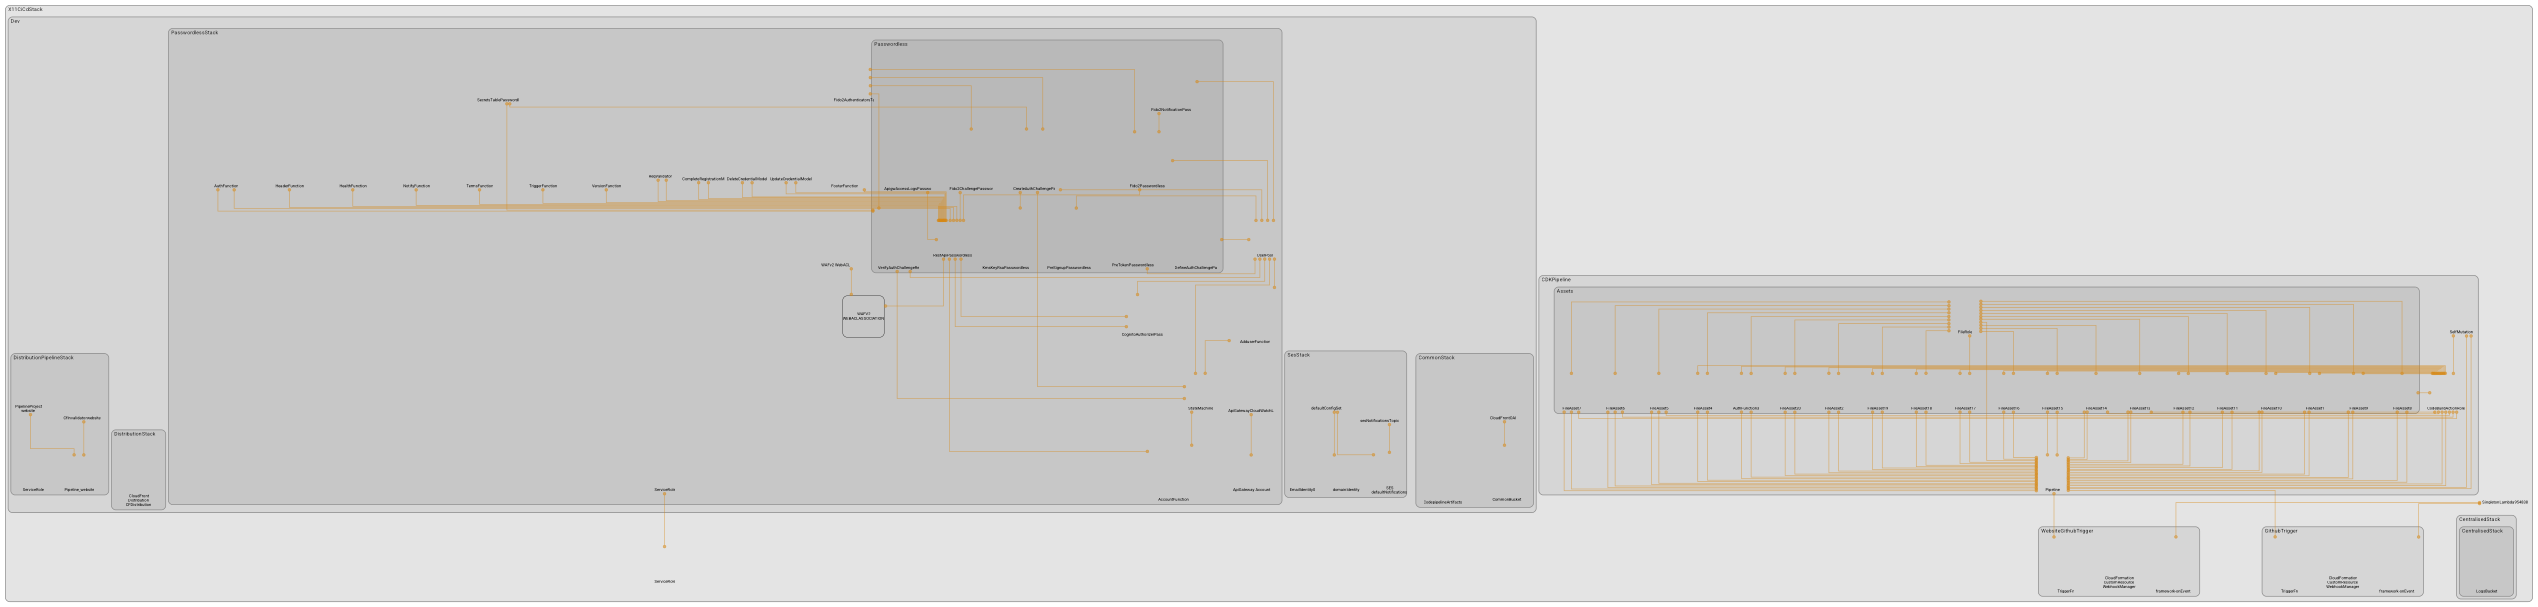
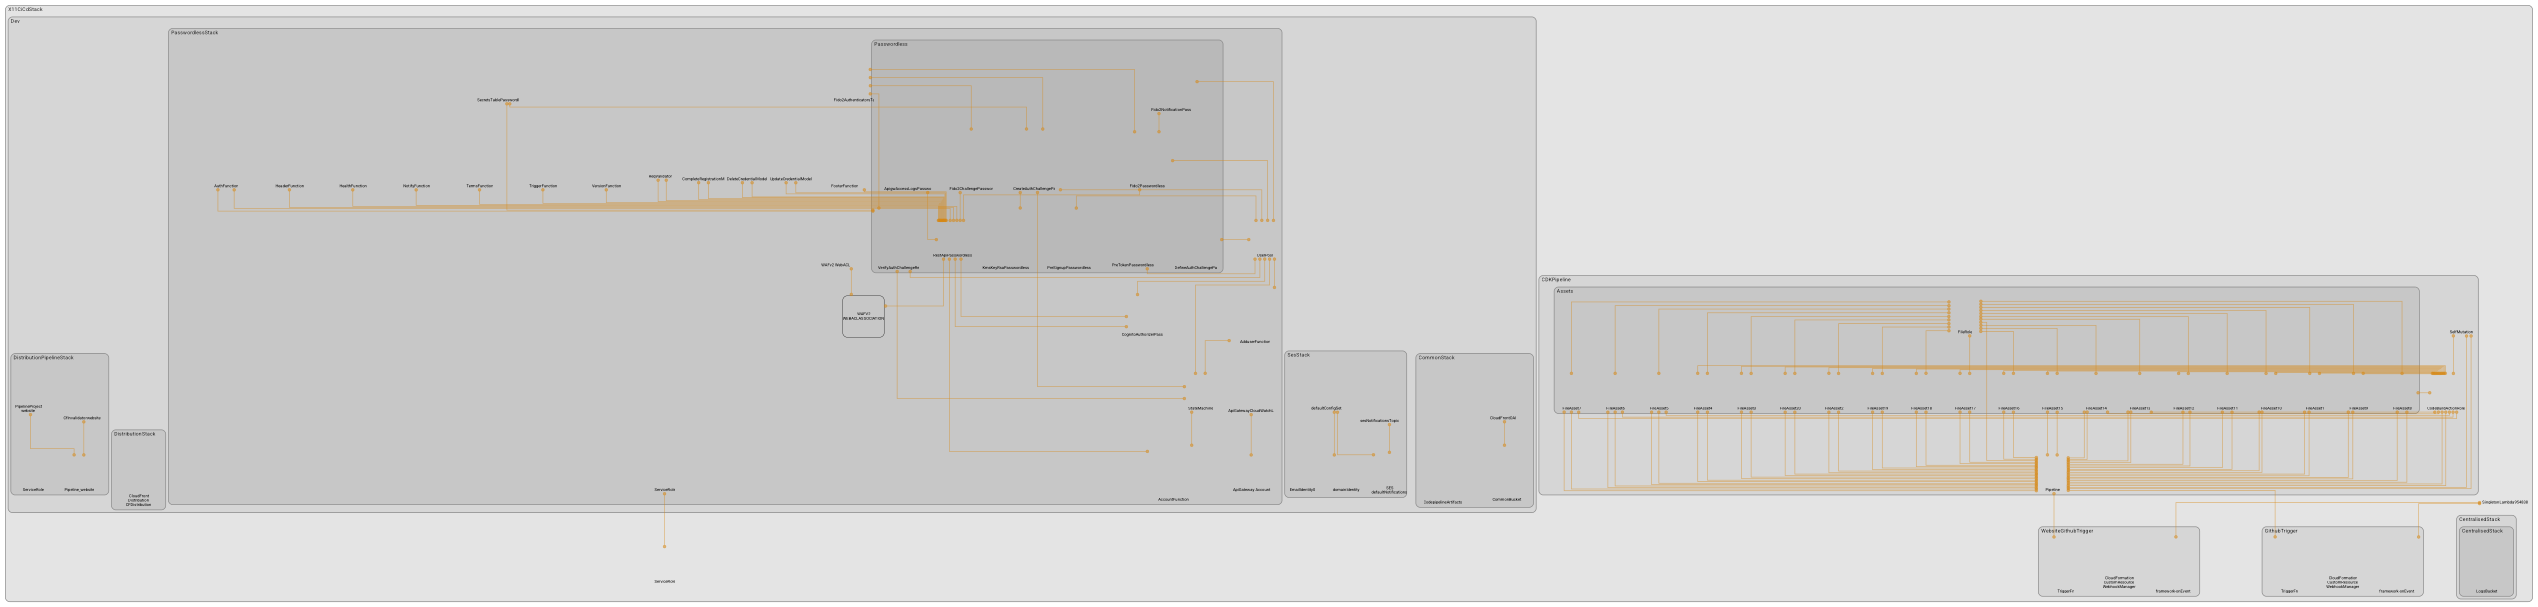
  digraph {
    compound=true
    fontcolor="#222222"
    fontname=Roboto
    fontsize=15
    nodesep=0.60
    rankdir=BT
    ranksep=0.75
    splines=ortho
    node [fixedsize=true fontname=Roboto fontsize=12 labelloc=b margin=8 penwidth=0 shape="node" style=rounded]
    edge [arrowhead=dot arrowtail=dot color="#D5871488" dir=both fontname=Roboto penwidth=2]
    n1 [height=1.466 label=" FileRole" width=1.2]
    n2 [height=1.466 label=" FileAsset1" width=1.2]
    n3 [height=1.466 label=" FileAsset10" width=1.2]
    n4 [height=1.466 label=" FileAsset11" width=1.2]
    n5 [height=1.466 label=" FileAsset12" width=1.2]
    n6 [height=1.466 label=" FileAsset13" width=1.2]
    n7 [height=1.466 label=" FileAsset14" width=1.2]
    n8 [height=1.466 label=" FileAsset15" width=1.2]
    n9 [height=1.466 label=" FileAsset16" width=1.2]
    n10 [height=1.466 label=" FileAsset17" width=1.2]
    n11 [height=1.466 label=" FileAsset18" width=1.2]
    n12 [height=1.466 label=" FileAsset19" width=1.2]
    n13 [height=1.466 label=" FileAsset2" width=1.2]
    n14 [height=1.466 label=" FileAsset20" width=1.2]
-   n15 [height=1.466 label=AuthFunction3 width=1.2]
+   n15 [height=1.466 label=" FileAsset3" width=1.2]
    n16 [height=1.466 label=" FileAsset4" width=1.2]
    n17 [height=1.466 label=" FileAsset5" width=1.2]
    n18 [height=1.466 label=" FileAsset6" width=1.2]
    n19 [height=1.466 label=" FileAsset7" width=1.2]
    n20 [height=1.466 label=" FileAsset8" width=1.2]
    n21 [height=1.466 label=" FileAsset9" width=1.2]
    n22 [height=1.466 label=" Pipeline" width=1.2]
    n23 [height=1.466 label=" CodeBuildActionRole" width=1.2]
    n24 [height=1.466 label=" SelfMutation" width=1.2]
    n25 [height=2.266 label=" LogsBucket" width=2]
    n26 [height=2.266 label=" CommonBucket" width=2]
    n27 [height=2.266 label=" CloudFrontOAI" width=2]
    n28 [height=2.4819999999999998 label="\nCodepipelineArtifacts" width=2]
    n29 [height=2.4819999999999998 label="\nsesNotificationsTopic" width=2]
    n30 [height=1.466 label=" defaultConfigSet" width=1.2]
    n31 [height=1.682 label=" SES\ndefaultNotifications" width=1.2]
    n32 [height=1.466 label=" domainIdentity" width=1.2]
    n33 [height=1.466 label=" EmailIdentity0" width=1.2]
    n34 [height=2.4819999999999998 label="\nKmsKeyRsaPasswordless" width=2]
    n35 [height=2.4819999999999998 label="\nPreSignupPasswordless" width=2]
    n36 [height=2.4819999999999998 label="\nCreateAuthChallengePa" width=2]
    n37 [height=2.4819999999999998 label="\nVerifyAuthChallengeRe" width=2]
    n38 [height=2.4819999999999998 label="\nDefineAuthChallengePa" width=2]
    n39 [height=2.266 label=" PreTokenPasswordless" width=2]
    n40 [height=2.4819999999999998 label="\nFido2NotificationPass" width=2]
    n41 [height=2.266 label=" Fido2Passwordless" width=2]
    n42 [height=2.4819999999999998 label="\nFido2ChallengePasswor" width=2]
    n43 [height=2.4819999999999998 label="\nApigwAccessLogsPasswo" width=2]
    n44 [height=1.466 label=" RestApiPasswordless" width=1.2]
    n45 [height=1.466 label=" UserPool" width=1.2]
    n46 [height=1.682 label="\nSecretsTablePasswordl" width=1.2]
    n47 [height=1.682 label="\nFido2AuthenticatorsTa" width=1.2]
    n48 [height=1.682 label="\nCognitoAuthorizerPass" width=1.2]
    n49 [height=1.682 label="\nApiGatewayCloudWatchL" width=1.2]
    n50 [height=1.466 label=" ApiGateway Account" width=1.2]
    n51 [height=1.466 label=" ReqValidator" width=1.2]
    n52 [height=1.682 label="\nCompleteRegistrationM" width=1.2]
    n53 [height=1.682 label="\nDeleteCredentialModel" width=1.2]
    n54 [height=1.682 label="\nUpdateCredentialModel" width=1.2]
    n55 [height=2.266 label=" WAFv2 WebACL" width=2]
    n56 [height=1.7 label=" WAFV2\nWEBACLASSOCIATION" labelloc=c shape=box width=1.7 penwidth=""]
    n57 [height=2.266 label=" AdduserFunction" width=2]
    n58 [height=1.466 label=" StateMachine" width=1.2]
    n59 [height=2.266 label=" AccountFunction" width=2]
    n60 [height=2.266 label=" AuthFunction" width=2]
    n61 [height=2.266 label=" FooterFunction" width=2]
    n62 [height=2.266 label=" HeaderFunction" width=2]
    n63 [height=2.266 label=" HealthFunction" width=2]
    n64 [height=2.266 label=" NotifyFunction" width=2]
    n65 [height=2.266 label=" TermsFunction" width=2]
    n66 [height=2.266 label=" TriggerFunction" width=2]
    n67 [height=2.266 label=" VersionFunction" width=2]
    n68 [height=1.466 label=" ServiceRole" width=1.2]
    n69 [height=2.6979999999999995 label=" CloudFront\nDistribution\nCFDistribution" width=2]
    n70 [height=1.466 label=" Pipeline_website" width=1.2]
    n71 [height=1.682 label=" PipelineProject\nwebsite" width=1.2]
    n72 [height=2.266 label=" CfInvalidatorwebsite" width=2]
    n73 [height=1.466 label=" ServiceRole" width=1.2]
    n74 [height=2.266 label=" TriggerFn" width=2]
    n75 [height=1.898 label=" CloudFormation\nCustomResource\nWebhookManager" width=1.2]
    n76 [height=2.266 label=" framework-onEvent" width=2]
    n77 [height=2.266 label=" TriggerFn" width=2]
    n78 [height=1.898 label=" CloudFormation\nCustomResource\nWebhookManager" width=1.2]
    n79 [height=2.266 label=" framework-onEvent" width=2]
    n80 [height=2.4819999999999998 label="\nSingletonLambda954838" width=2]
    n81 [height=1.466 label=" ServiceRole" width=1.2]
    subgraph sub_1 {
      subgraph cluster_2 {
        fillcolor="#e4e4e4"
        fontsize=16
        label=X11CiCdStack
        labeljust=l
        labelloc=b
        pencolor="#888888"
        penwidth=2
        style="filled,rounded"
        n80
        n81
        subgraph cluster_3 {
          fillcolor="#d6d6d6"
          fontsize=16
          label=CDKPipeline
          labeljust=l
          labelloc=b
          pencolor="#888888"
          penwidth=2
          style="filled,rounded"
          n22
          n23
          n24
          subgraph cluster_4 {
            fillcolor="#c7c7c7"
            fontsize=16
            label=Assets
            labeljust=l
            labelloc=b
            pencolor="#888888"
            penwidth=2
            style="filled,rounded"
            n1
            n2
            n3
            n4
            n5
            n6
            n7
            n8
            n9
            n10
            n11
            n12
            n13
            n14
            n15
            n16
            n17
            n18
            n19
            n20
            n21
          }
        }
        subgraph cluster_5 {
          fillcolor="#d6d6d6"
          fontsize=16
          label=CentralisedStack
          labeljust=l
          labelloc=b
          pencolor="#888888"
          penwidth=2
          style="filled,rounded"
          subgraph cluster_6 {
            fillcolor="#c7c7c7"
            fontsize=16
            label=CentralisedStack
            labeljust=l
            labelloc=b
            pencolor="#888888"
            penwidth=2
            style="filled,rounded"
            n25
          }
        }
        subgraph cluster_7 {
          fillcolor="#d6d6d6"
          fontsize=16
          label=Dev
          labeljust=l
          labelloc=b
          pencolor="#888888"
          penwidth=2
          style="filled,rounded"
          subgraph cluster_8 {
            fillcolor="#c7c7c7"
            fontsize=16
            label=CommonStack
            labeljust=l
            labelloc=b
            pencolor="#888888"
            penwidth=2
            style="filled,rounded"
            n26
            n27
            n28
          }
          subgraph cluster_9 {
            fillcolor="#c7c7c7"
            fontsize=16
            label=SesStack
            labeljust=l
            labelloc=b
            pencolor="#888888"
            penwidth=2
            style="filled,rounded"
            n29
            n30
            n31
            n32
            n33
          }
          subgraph cluster_10 {
            fillcolor="#c7c7c7"
            fontsize=16
            label=PasswordlessStack
            labeljust=l
            labelloc=b
            pencolor="#888888"
            penwidth=2
            style="filled,rounded"
            n45
            n46
            n47
            n48
            n49
            n50
            n51
            n52
            n53
            n54
            n55
            n56
            n57
            n58
            n59
            n60
            n61
            n62
            n63
            n64
            n65
            n66
            n67
            n68
            subgraph cluster_11 {
              fillcolor="#b9b9b9"
              fontsize=16
              label=Passwordless
              labeljust=l
              labelloc=b
              pencolor="#888888"
              penwidth=2
              style="filled,rounded"
              n34
              n35
              n36
              n37
              n38
              n39
              n40
              n41
              n42
              n43
              n44
            }
          }
          subgraph cluster_12 {
            fillcolor="#c7c7c7"
            fontsize=16
            label=DistributionStack
            labeljust=l
            labelloc=b
            pencolor="#888888"
            penwidth=2
            style="filled,rounded"
            n69
          }
          subgraph cluster_13 {
            fillcolor="#c7c7c7"
            fontsize=16
            label=DistributionPipelineStack
            labeljust=l
            labelloc=b
            pencolor="#888888"
            penwidth=2
            style="filled,rounded"
            n70
            n71
            n72
            n73
          }
        }
        subgraph cluster_14 {
          fillcolor="#d6d6d6"
          fontsize=16
          label=GithubTrigger
          labeljust=l
          labelloc=b
          pencolor="#888888"
          penwidth=2
          style="filled,rounded"
          n74
          n75
          n76
        }
        subgraph cluster_15 {
          fillcolor="#d6d6d6"
          fontsize=16
          label=WebsiteGithubTrigger
          labeljust=l
          labelloc=b
          pencolor="#888888"
          penwidth=2
          style="filled,rounded"
          n77
          n78
          n79
        }
      }
    }
    n1 -> n22
    n2 -> n1
    n2 -> n22
    n3 -> n1
    n3 -> n22
    n4 -> n1
    n4 -> n22
    n5 -> n1
    n5 -> n22
    n6 -> n1
    n6 -> n22
    n7 -> n1
    n7 -> n22
    n8 -> n1
    n8 -> n22
    n9 -> n1
    n9 -> n22
    n10 -> n1
    n10 -> n22
    n11 -> n1
    n11 -> n22
    n12 -> n1
    n12 -> n22
    n13 -> n1
    n13 -> n22
    n14 -> n1
    n14 -> n22
    n15 -> n1
    n15 -> n22
    n16 -> n1
    n16 -> n22
    n17 -> n1
    n17 -> n22
    n18 -> n1
    n18 -> n22
    n19 -> n1
    n19 -> n22
    n20 -> n1
    n20 -> n22
    n21 -> n1
    n21 -> n22
    n22 -> n2
    n22 -> n3
    n22 -> n4
    n22 -> n5
    n22 -> n6
    n22 -> n7
    n22 -> n8
    n22 -> n9
    n22 -> n10
    n22 -> n11
    n22 -> n12
    n22 -> n13
    n22 -> n14
    n22 -> n15
    n22 -> n16
    n22 -> n17
    n22 -> n18
    n22 -> n19
    n22 -> n20
    n22 -> n21
    n22 -> n23
    n22 -> n24
    n23 -> n2
    n23 -> n3
    n23 -> n5
    n23 -> n6
    n23 -> n7
    n23 -> n8
    n23 -> n9
    n23 -> n10
    n23 -> n11
    n23 -> n12
    n23 -> n13
    n23 -> n14
    n23 -> n15
    n23 -> n16
    n23 -> n17
    n23 -> n18
    n23 -> n19
    n23 -> n20
    n23 -> n21
    n23 -> n22
    n23 -> n24
    n24 -> n22
    n26 -> n27
    n31 -> n29
    n31 -> n30
    n32 -> n30
    n34 -> n36
    n36 -> n46
    n36 -> n47
    n37 -> n46
    n37 -> n47
    n40 -> n45
    n41 -> n40
    n41 -> n45
    n41 -> n47
    n42 -> n47
    n44 -> n41
    n44 -> n42
    n44 -> n43
    n44 -> n48
    n44 -> n51
    n44 -> n52
    n44 -> n53
    n44 -> n54
    n44 -> n59
    n44 -> n60
    n44 -> n61
    n44 -> n62
    n44 -> n63
    n44 -> n64
    n44 -> n65
    n44 -> n66
    n44 -> n67
    n45 -> n35
    n45 -> n36
    n45 -> n37
    n45 -> n38
    n45 -> n39
    n48 -> n44
    n48 -> n45
    n50 -> n49
    n51 -> n44
    n52 -> n44
    n53 -> n44
    n54 -> n44
    n56 -> n44
    n56 -> n55
    n57 -> n45
    n58 -> n36
    n58 -> n37
    n58 -> n45
    n58 -> n57
    n59 -> n58
    n60 -> n37
    n70 -> n71
    n70 -> n72
    n74 -> n22
    n76 -> n80
    n77 -> n22
    n79 -> n80
    n81 -> n68
  }
